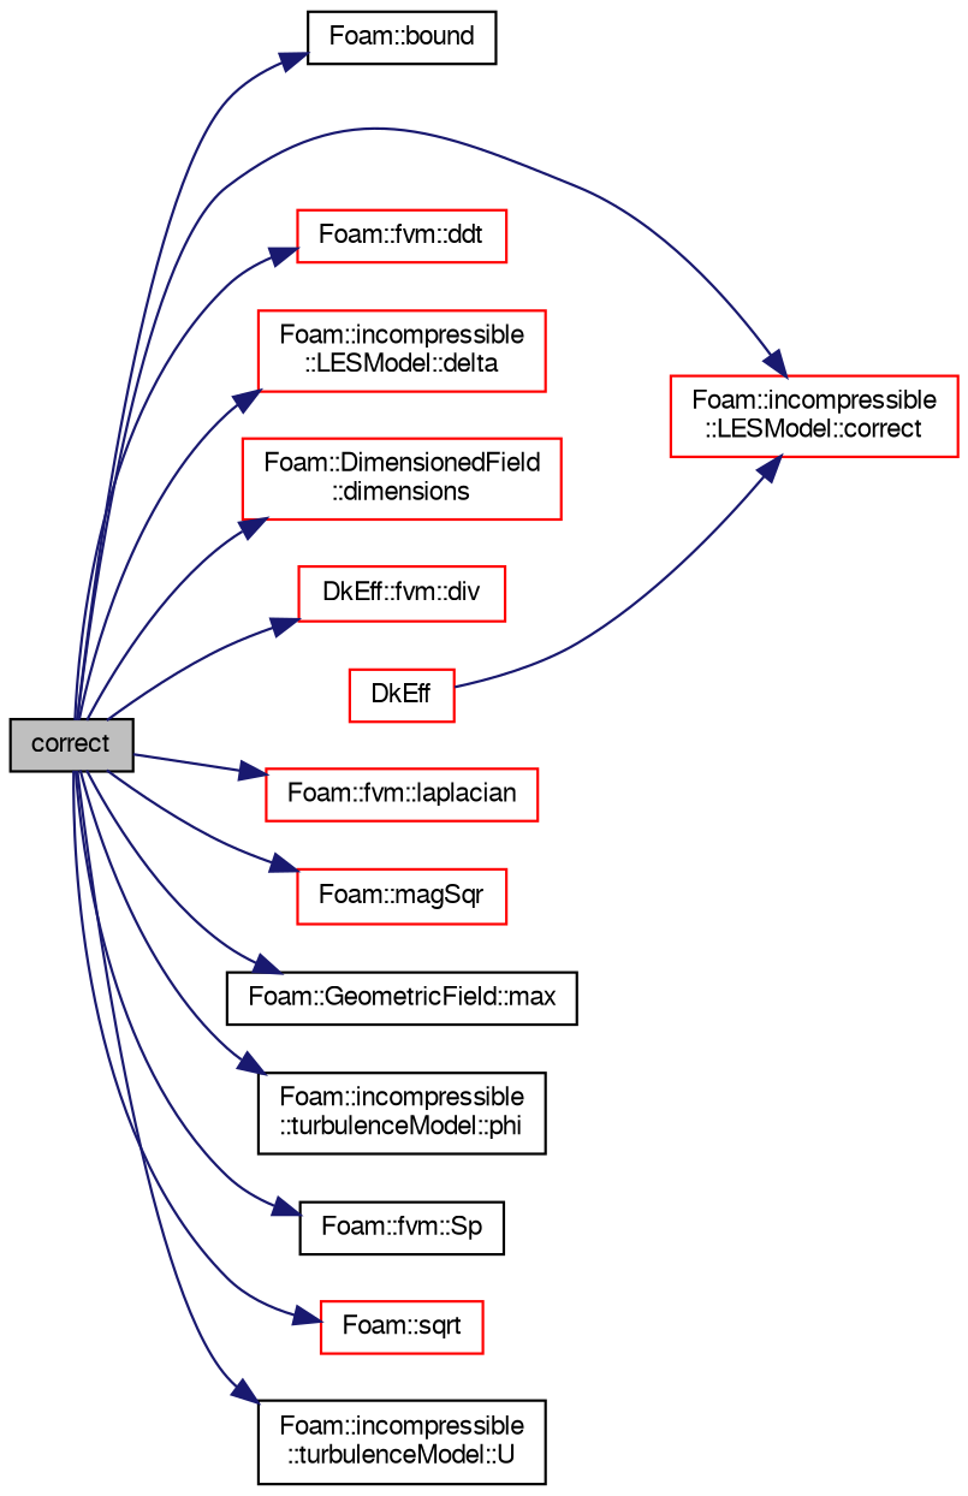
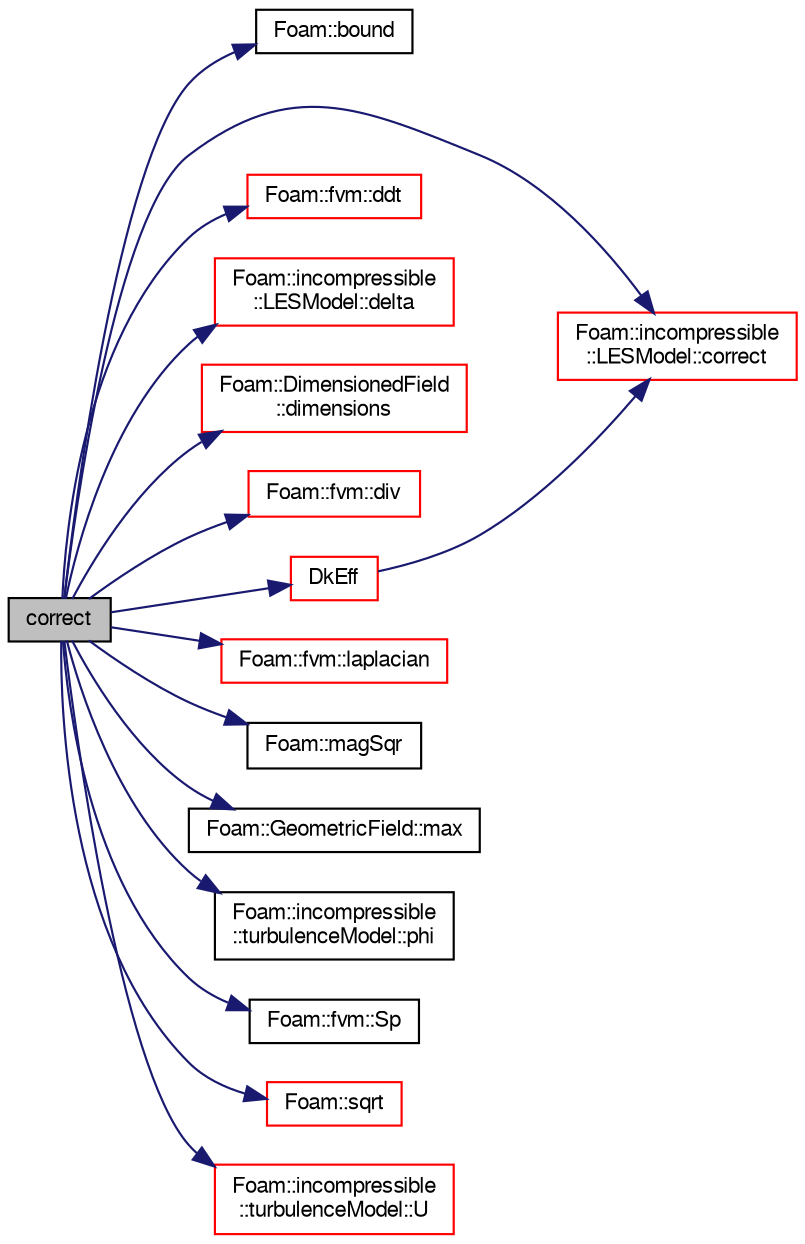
  digraph {
    rankdir=LR
    node [color=red fontname=FreeSans fontsize=10 shape=record]
    edge [color=midnightblue fontname=FreeSans fontsize=10 labelfontname=FreeSans labelfontsize=10 style=solid]
    n1 [color=black fillcolor=grey75 fontcolor=black height=0.2 label=correct style=filled width=0.4]
    n2 [color=black height=0.2 label="Foam::bound" width=0.4]
    n3 [height=0.2 label="Foam::incompressible\l::LESModel::correct" width=0.4]
    n4 [height=0.2 label="Foam::fvm::ddt" width=0.4]
    n5 [height=0.2 label="Foam::incompressible\l::LESModel::delta" width=0.4]
    n6 [height=0.2 label="Foam::DimensionedField\l::dimensions" width=0.4]
-   n7 [height=0.2 label="DkEff::fvm::div" width=0.4]
+   n7 [height=0.2 label="Foam::fvm::div" width=0.4]
    n8 [height=0.2 label=DkEff width=0.4]
    n9 [height=0.2 label="Foam::fvm::laplacian" width=0.4]
-   n10 [height=0.2 label="Foam::magSqr" width=0.4]
+   n10 [color=black height=0.2 label="Foam::magSqr" width=0.4]
    n11 [color=black height=0.2 label="Foam::GeometricField::max" width=0.4]
    n12 [color=black height=0.2 label="Foam::incompressible\l::turbulenceModel::phi" width=0.4]
    n13 [color=black height=0.2 label="Foam::fvm::Sp" width=0.4]
    n14 [height=0.2 label="Foam::sqrt" width=0.4]
-   n15 [color=black height=0.2 label="Foam::incompressible\l::turbulenceModel::U" width=0.4]
+   n15 [height=0.2 label="Foam::incompressible\l::turbulenceModel::U" width=0.4]
    n1 -> n2
    n1 -> n3
    n1 -> n4
    n1 -> n5
    n1 -> n6
    n1 -> n7
+   n1 -> n8
    n1 -> n9
    n1 -> n10
    n1 -> n11
    n1 -> n12
    n1 -> n13
    n1 -> n14
    n1 -> n15
    n8 -> n3
  }
